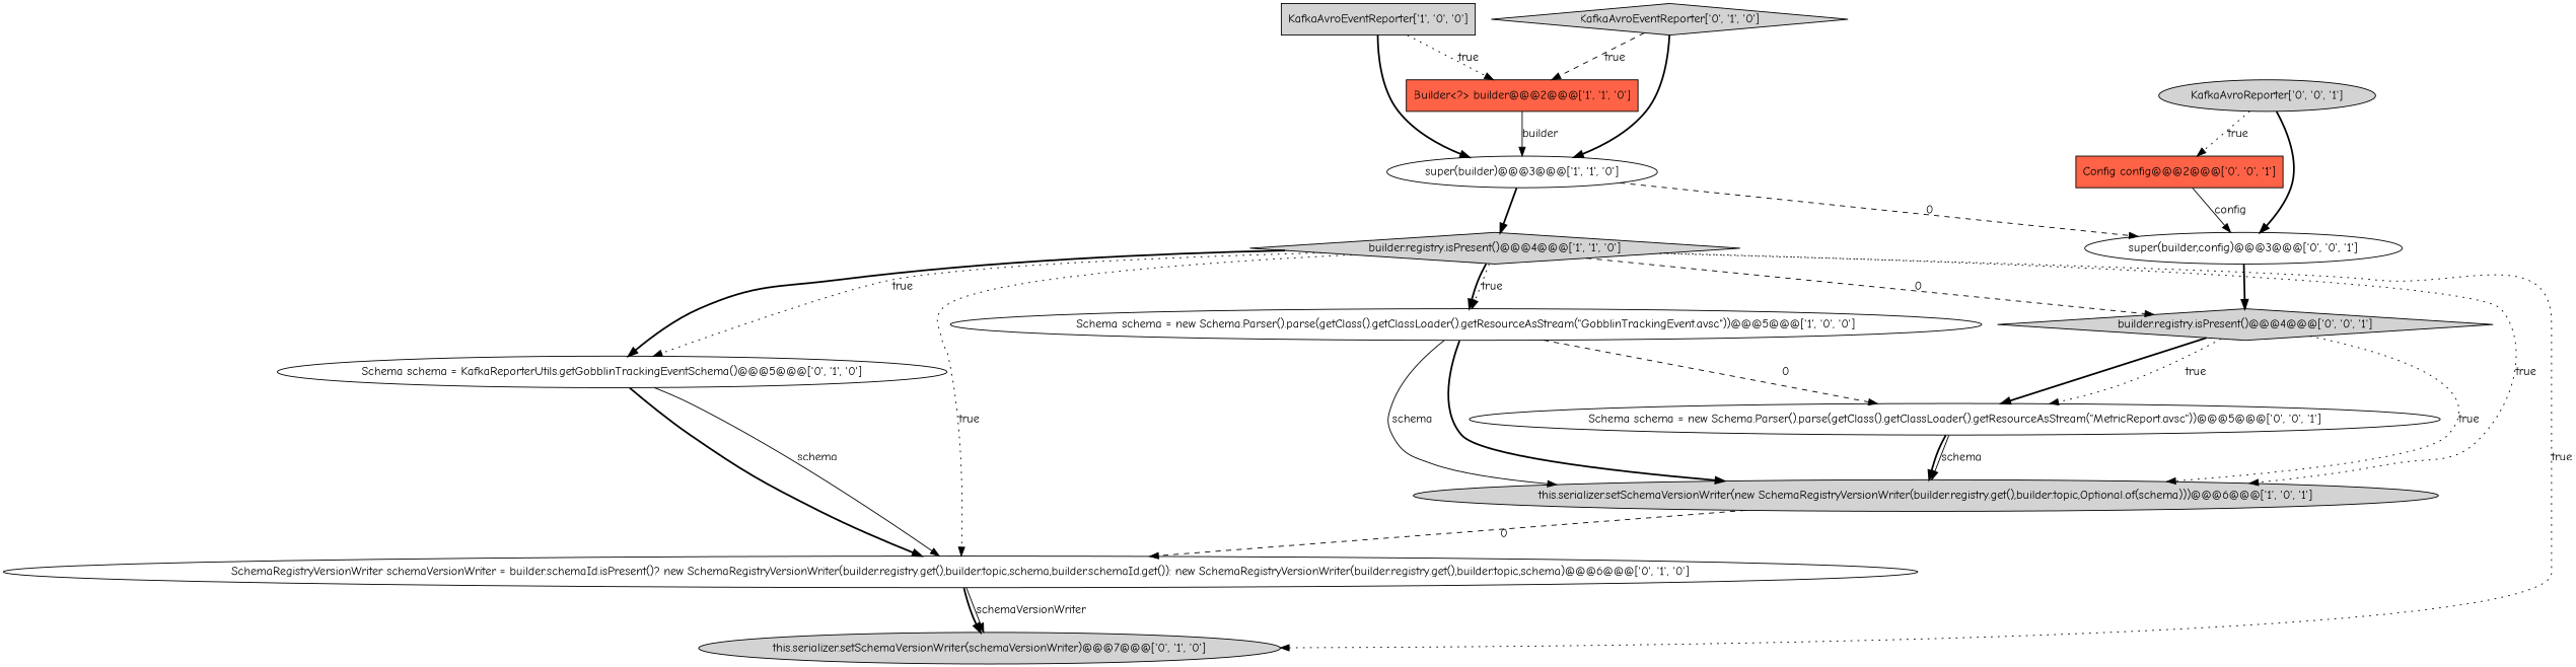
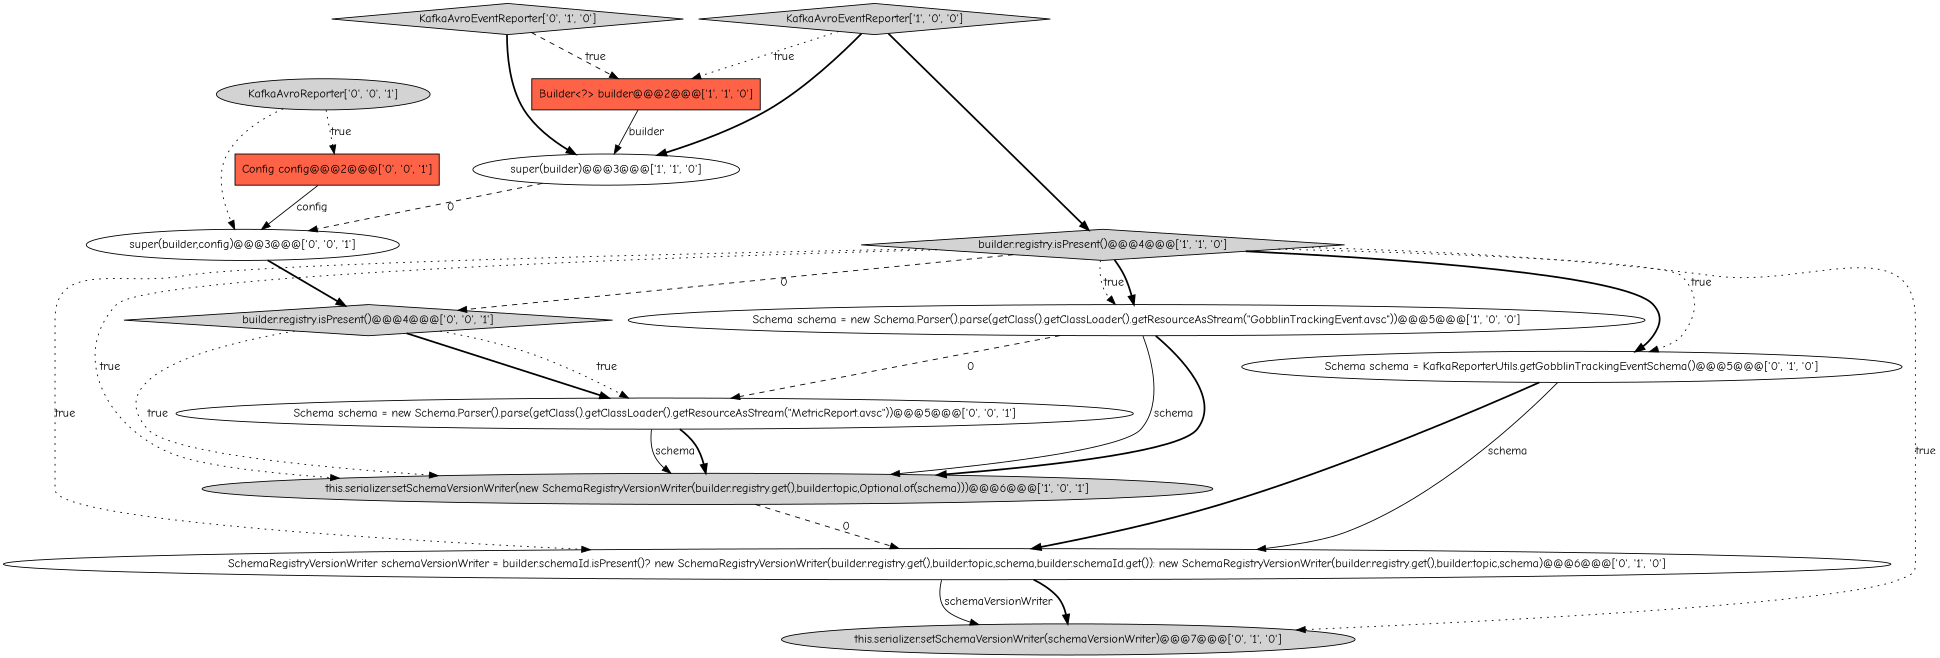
  digraph {
    fontname="Comic Neue"
    node [fillcolor=lightgray fontname="Comic Neue" shape=ellipse style=filled]
    edge [fontname="Comic Neue" style=bold]
    n1 [label="this.serializer.setSchemaVersionWriter(new SchemaRegistryVersionWriter(builder.registry.get(),builder.topic,Optional.of(schema)))@@@6@@@['1', '0', '1']"]
    n2 [fillcolor=white label="SchemaRegistryVersionWriter schemaVersionWriter = builder.schemaId.isPresent()? new SchemaRegistryVersionWriter(builder.registry.get(),builder.topic,schema,builder.schemaId.get()): new SchemaRegistryVersionWriter(builder.registry.get(),builder.topic,schema)@@@6@@@['0', '1', '0']"]
    n3 [label="this.serializer.setSchemaVersionWriter(schemaVersionWriter)@@@7@@@['0', '1', '0']"]
    n4 [label="KafkaAvroEventReporter['0', '1', '0']" shape=diamond]
    n5 [fillcolor=tomato label="Builder<?> builder@@@2@@@['1', '1', '0']" shape=box]
    n6 [fillcolor=white label="super(builder)@@@3@@@['1', '1', '0']"]
    n7 [fillcolor=white label="super(builder,config)@@@3@@@['0', '0', '1']"]
    n8 [label="builder.registry.isPresent()@@@4@@@['1', '1', '0']" shape=diamond]
    n9 [label="builder.registry.isPresent()@@@4@@@['0', '0', '1']" shape=diamond]
    n10 [fillcolor=white label="Schema schema = new Schema.Parser().parse(getClass().getClassLoader().getResourceAsStream(\"MetricReport.avsc\"))@@@5@@@['0', '0', '1']"]
    n11 [label="KafkaAvroReporter['0', '0', '1']"]
    n12 [fillcolor=tomato label="Config config@@@2@@@['0', '0', '1']" shape=box]
-   n13 [label="KafkaAvroEventReporter['1', '0', '0']" shape=box]
+   n13 [label="KafkaAvroEventReporter['1', '0', '0']" shape=diamond]
    n14 [fillcolor=white label="Schema schema = KafkaReporterUtils.getGobblinTrackingEventSchema()@@@5@@@['0', '1', '0']"]
    n15 [fillcolor=white label="Schema schema = new Schema.Parser().parse(getClass().getClassLoader().getResourceAsStream(\"GobblinTrackingEvent.avsc\"))@@@5@@@['1', '0', '0']"]
    n1 -> n2 [label=0 style=dashed]
    n2 -> n3
    n2 -> n3 [label=schemaVersionWriter style=solid]
    n4 -> n5 [label=true style=dashed]
    n4 -> n6
    n5 -> n6 [label=builder style=solid]
    n6 -> n7 [label=0 style=dashed]
-   n6 -> n8
+   n13 -> n8
    n7 -> n9
    n8 -> n1 [label=true style=dotted]
    n8 -> n2 [label=true style=dotted]
    n8 -> n3 [label=true style=dotted]
    n8 -> n9 [label=0 style=dashed]
    n8 -> n14 [label=true style=dotted]
    n8 -> n14
    n8 -> n15 [label=true style=dotted]
    n8 -> n15
    n9 -> n1 [label=true style=dotted]
    n9 -> n10
    n9 -> n10 [label=true style=dotted]
    n10 -> n1 [label=schema style=solid]
    n10 -> n1
-   n11 -> n7
+   n11 -> n7 [style=dotted]
    n11 -> n12 [label=true style=dotted]
    n12 -> n7 [label=config style=solid]
    n13 -> n5 [label=true style=dotted]
    n13 -> n6
    n14 -> n2 [label=schema style=solid]
    n14 -> n2
    n15 -> n1 [label=schema style=solid]
    n15 -> n1
    n15 -> n10 [label=0 style=dashed]
  }
